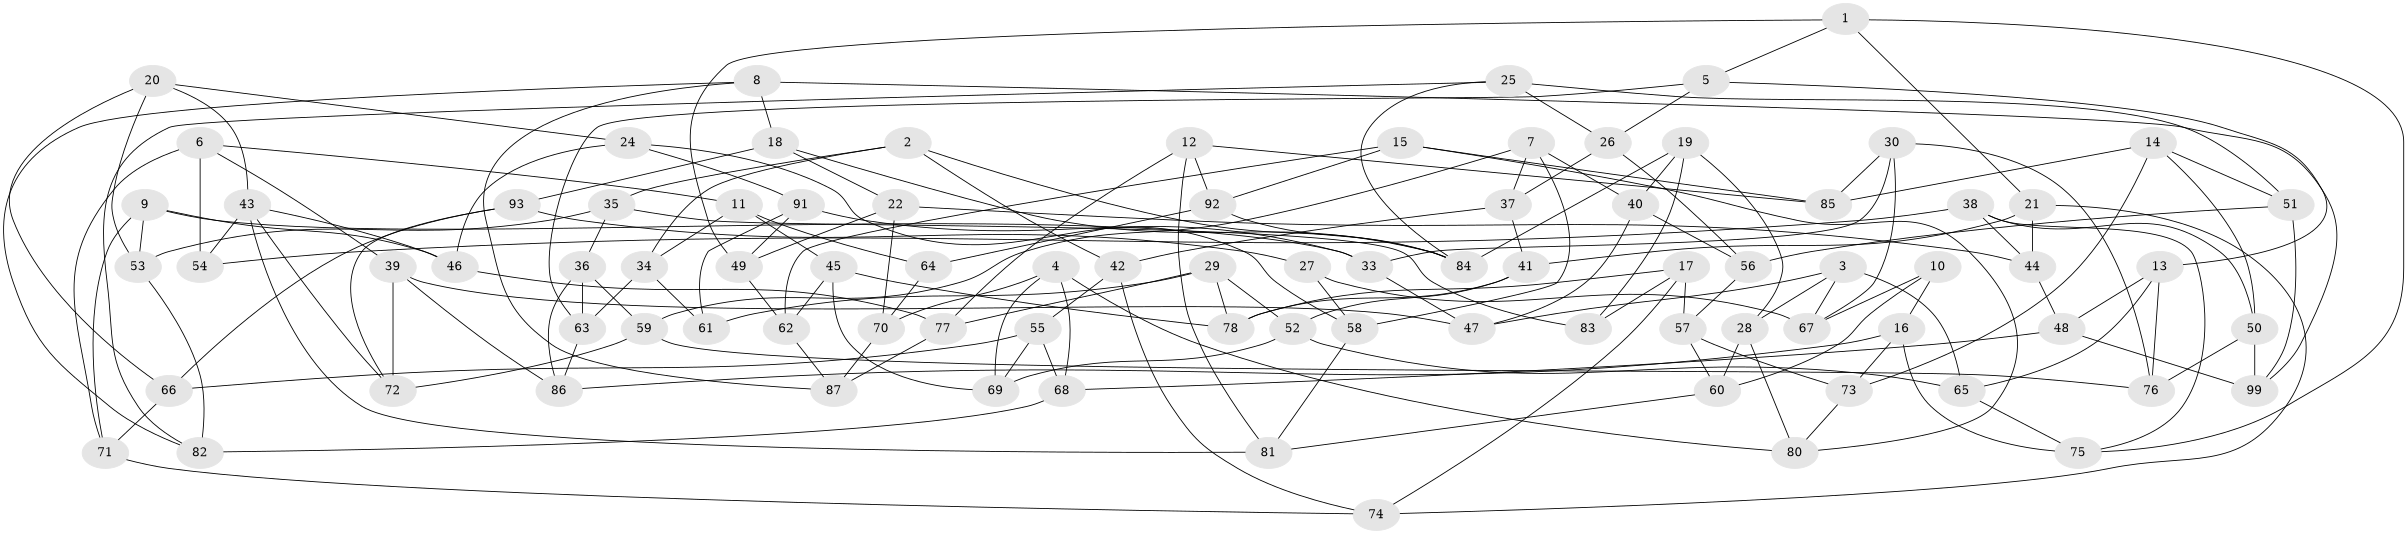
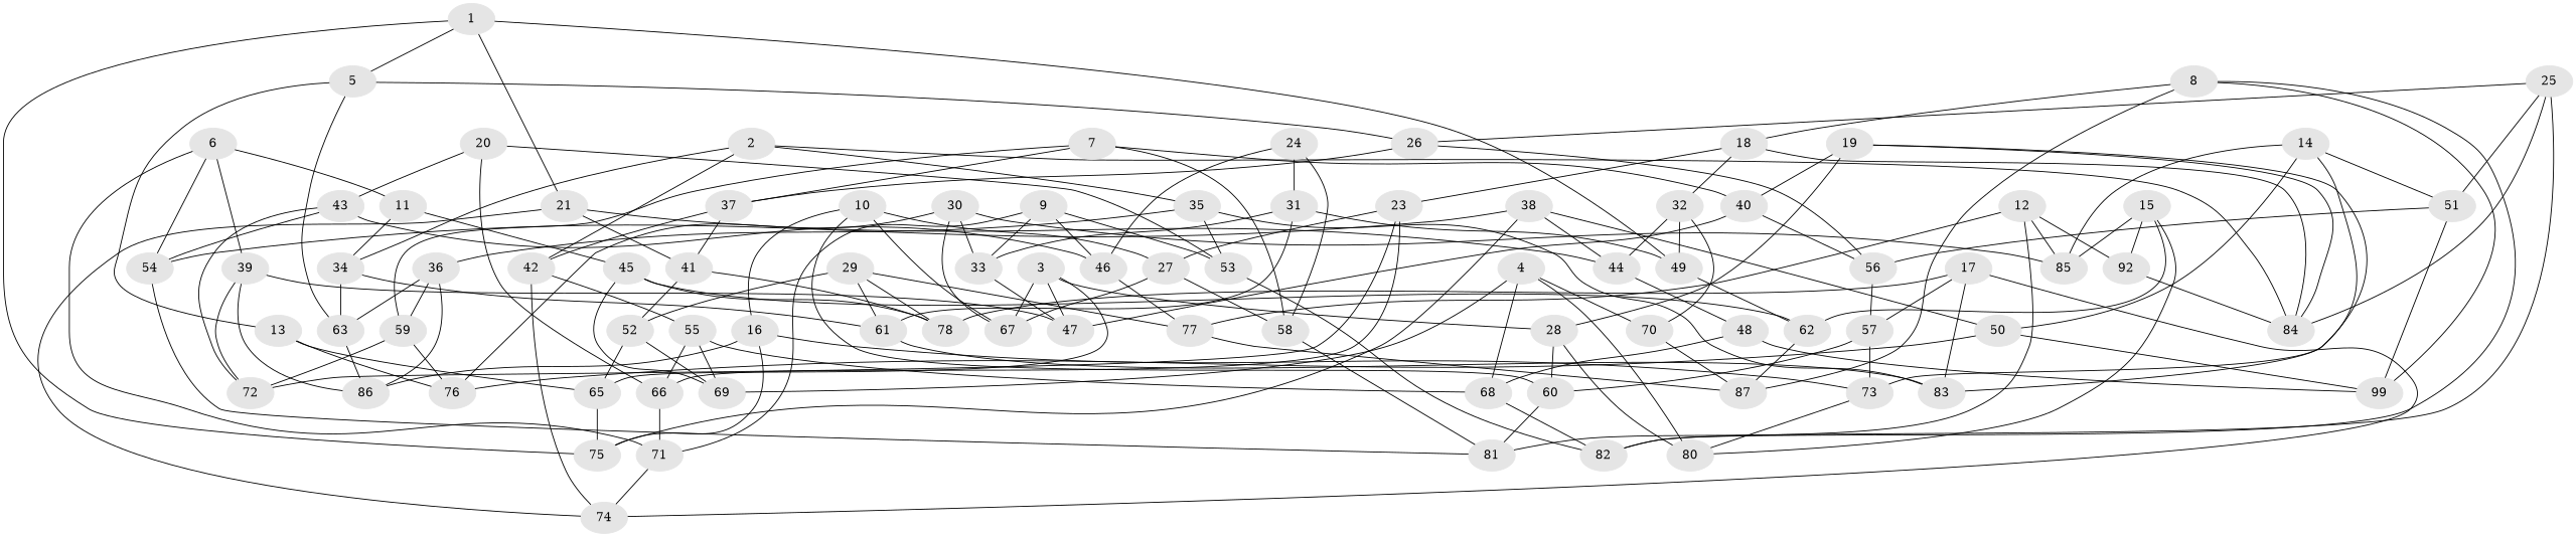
  graph {
    fontname="DejaVu Serif"
    node [color=gray90 fontname="DejaVu Serif" style=filled]
    edge [fontname="DejaVu Serif"]
    1
    5
    21
    49
    75
    13
    26
    63
    74
    41
    44
    62
    2
    34
    35
    42
    84
    61
    53
    83
    36
    55
    3
    28
    47
    65
    67
    80
    60
    4
    68
    69
    70
    82
    87
    48
    76
    37
    56
    86
    6
    11
    39
    54
    71
    45
-   64
    72
    81
    7
    40
    58
    59
    8
    18
    n56 [label=99]
-   22
-   23 [label=93]
+   22 [label=32]
+   23
    9
    33
    46
    77
    10
    16
    27
    73
    78
    n68 [label=92]
    12
    85
    14
    50
    51
    15
    17
    57
    66
    19
    20
    24
    43
-   31 [label=91]
+   31
    52
    25
    29
    30
    38
    1 -- 5
    1 -- 21
    1 -- 49
    1 -- 75
    5 -- 13
    5 -- 26
    5 -- 63
    21 -- 74
    21 -- 41
    21 -- 44
    49 -- 62
    13 -- 65
-   13 -- 48
    13 -- 76
    26 -- 37
    26 -- 56
    63 -- 86
    41 -- 78
    41 -- 52
    44 -- 48
    62 -- 87
    2 -- 34
    2 -- 35
    2 -- 42
    2 -- 84
    34 -- 63
    34 -- 61
    35 -- 53
    35 -- 83
    35 -- 36
    42 -- 74
    42 -- 55
+   61 -- 83
    53 -- 82
    36 -- 63
    36 -- 86
    36 -- 59
    55 -- 68
    55 -- 69
    55 -- 66
    3 -- 28
    3 -- 47
    3 -- 65
    3 -- 67
    28 -- 80
    28 -- 60
    65 -- 75
    60 -- 81
    4 -- 80
    4 -- 68
    4 -- 69
    4 -- 70
    68 -- 82
    70 -- 87
    48 -- 68
    48 -- n56
    37 -- 41
    37 -- 42
    56 -- 57
    6 -- 11
    6 -- 39
    6 -- 54
    6 -- 71
    11 -- 34
    11 -- 45
-   11 -- 64
    39 -- 47
    39 -- 86
    39 -- 72
-   43 -- 81
+   54 -- 81
    71 -- 74
    45 -- 62
    45 -- 69
    45 -- 78
-   64 -- 70
    7 -- 37
    7 -- 40
    7 -- 58
    7 -- 59
    40 -- 47
    40 -- 56
    58 -- 81
    59 -- 76
    59 -- 72
    8 -- 82
    8 -- 87
    8 -- 18
    8 -- n56
    18 -- 84
    18 -- 22
    18 -- 23
    22 -- 49
    22 -- 44
    22 -- 70
    23 -- 72
    23 -- 27
    23 -- 66
    9 -- 53
    9 -- 71
    9 -- 33
    9 -- 46
    33 -- 47
    46 -- 77
    77 -- 87
    10 -- 67
    10 -- 60
    10 -- 16
+   10 -- 27
    16 -- 75
    16 -- 86
    16 -- 73
    27 -- 67
    27 -- 58
    73 -- 80
    n68 -- 84
-   n68 -- 64
    12 -- 81
    12 -- 77
    12 -- n68
    12 -- 85
    14 -- 73
    14 -- 85
    14 -- 50
    14 -- 51
    50 -- 76
    50 -- n56
    51 -- 56
    51 -- n56
    15 -- 62
    15 -- 80
    15 -- n68
    15 -- 85
    17 -- 74
    17 -- 83
    17 -- 78
    17 -- 57
    57 -- 60
    57 -- 73
    66 -- 71
    19 -- 84
    19 -- 83
    19 -- 28
    19 -- 40
    20 -- 53
    20 -- 66
-   20 -- 24
    20 -- 43
    24 -- 58
    24 -- 46
    24 -- 31
    43 -- 54
    43 -- 72
    43 -- 46
    31 -- 49
    31 -- 61
    31 -- 33
    52 -- 65
    52 -- 69
    25 -- 26
    25 -- 84
    25 -- 82
    25 -- 51
    29 -- 61
    29 -- 77
    29 -- 78
    29 -- 52
    30 -- 67
    30 -- 76
    30 -- 33
    30 -- 85
    38 -- 75
    38 -- 44
    38 -- 54
    38 -- 50
  }
